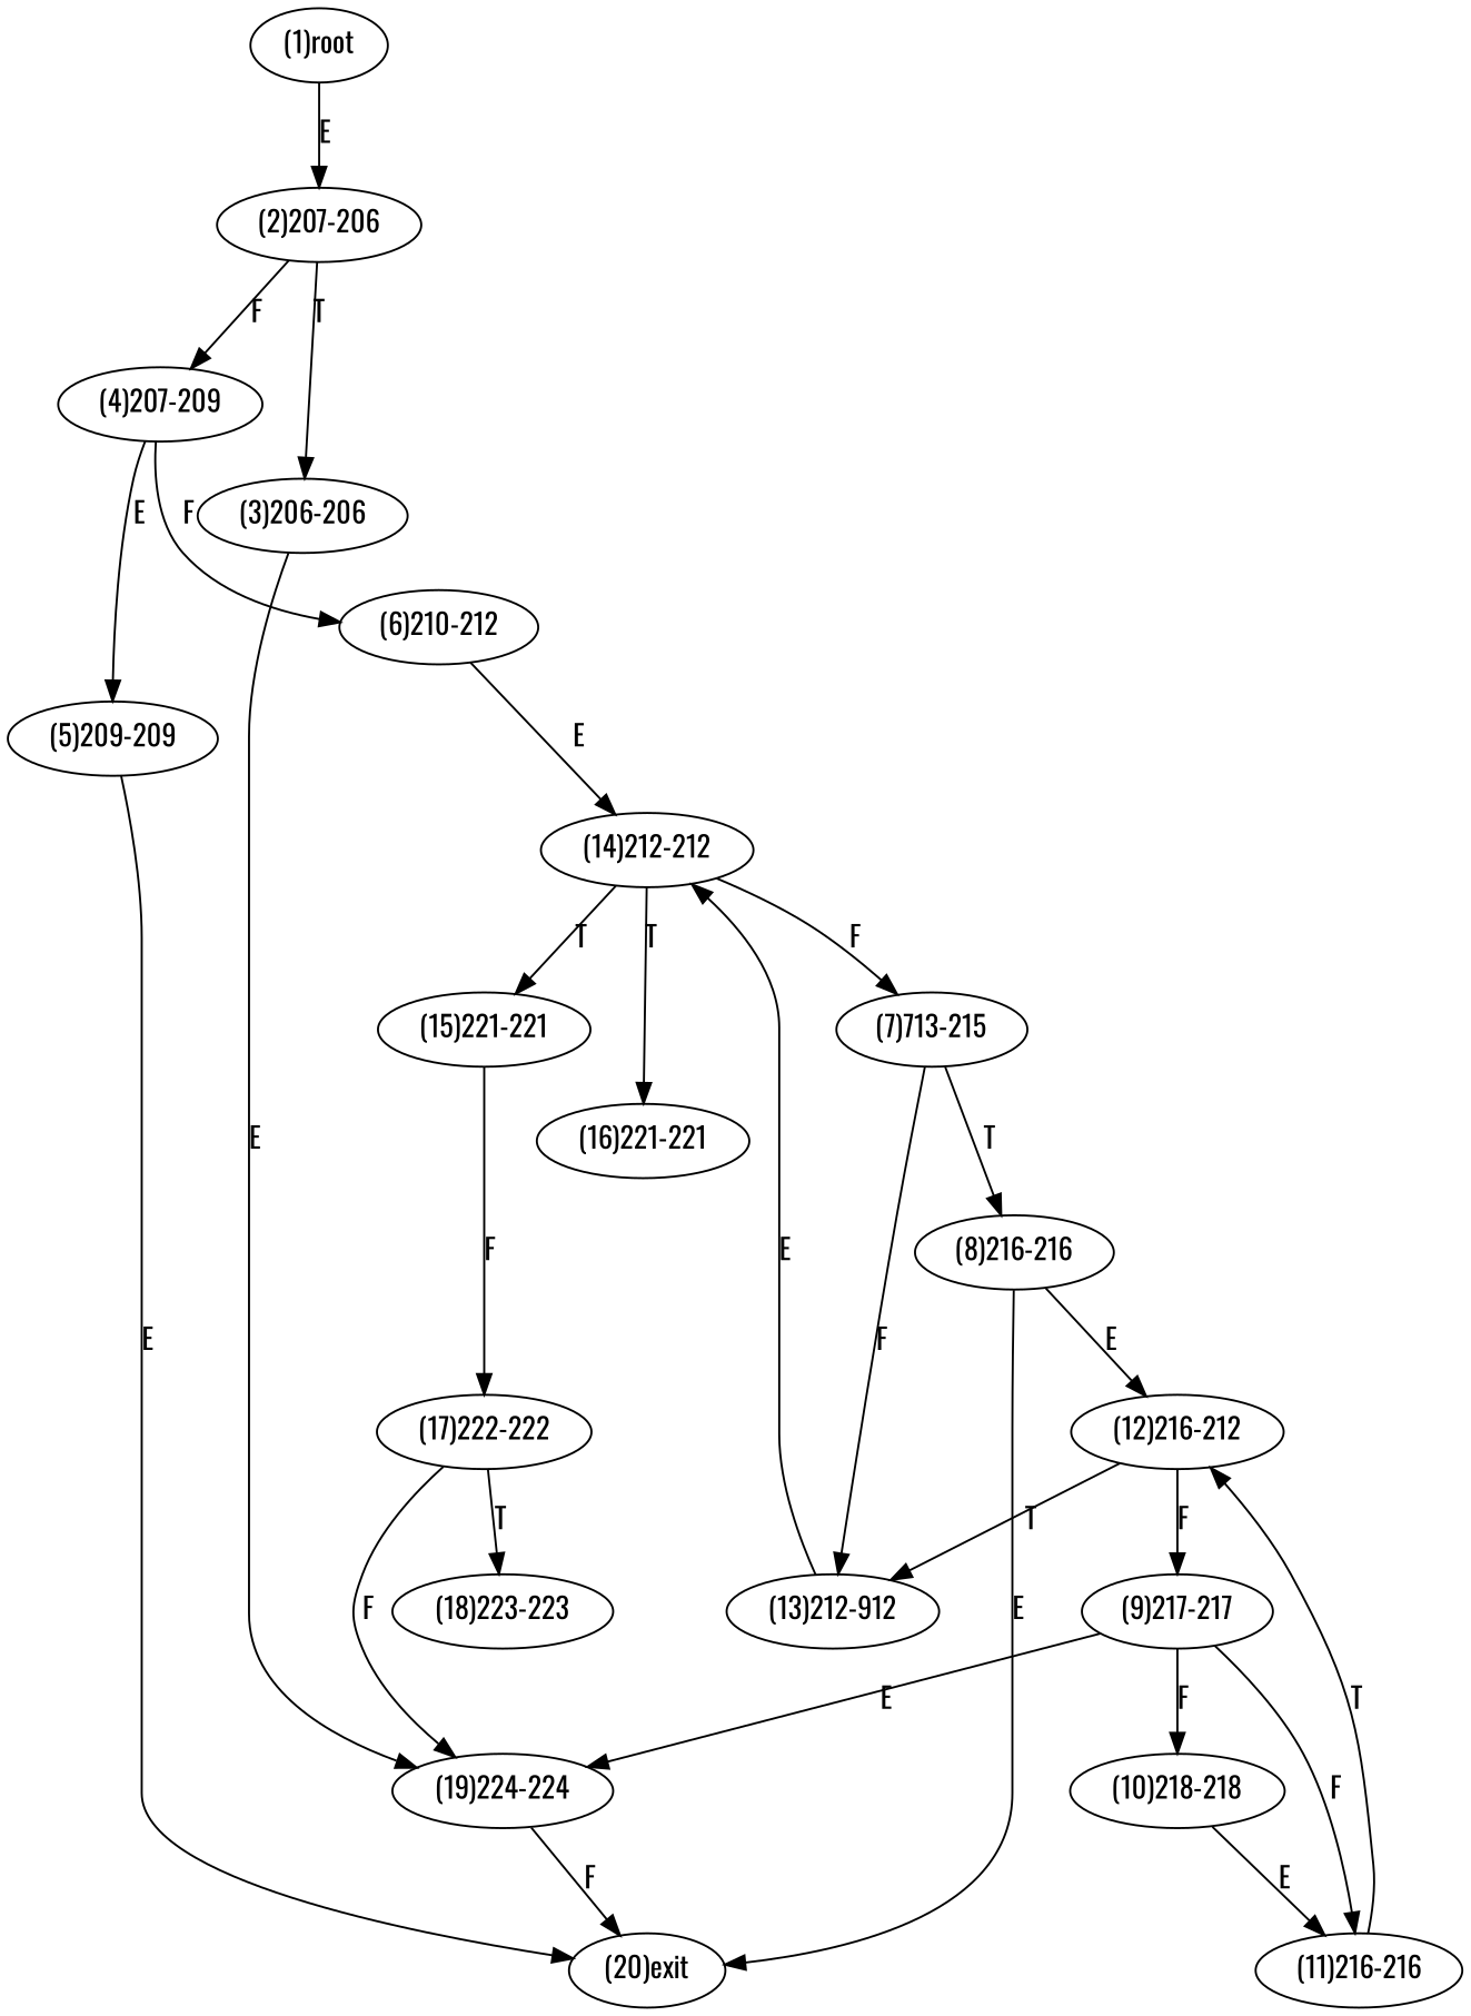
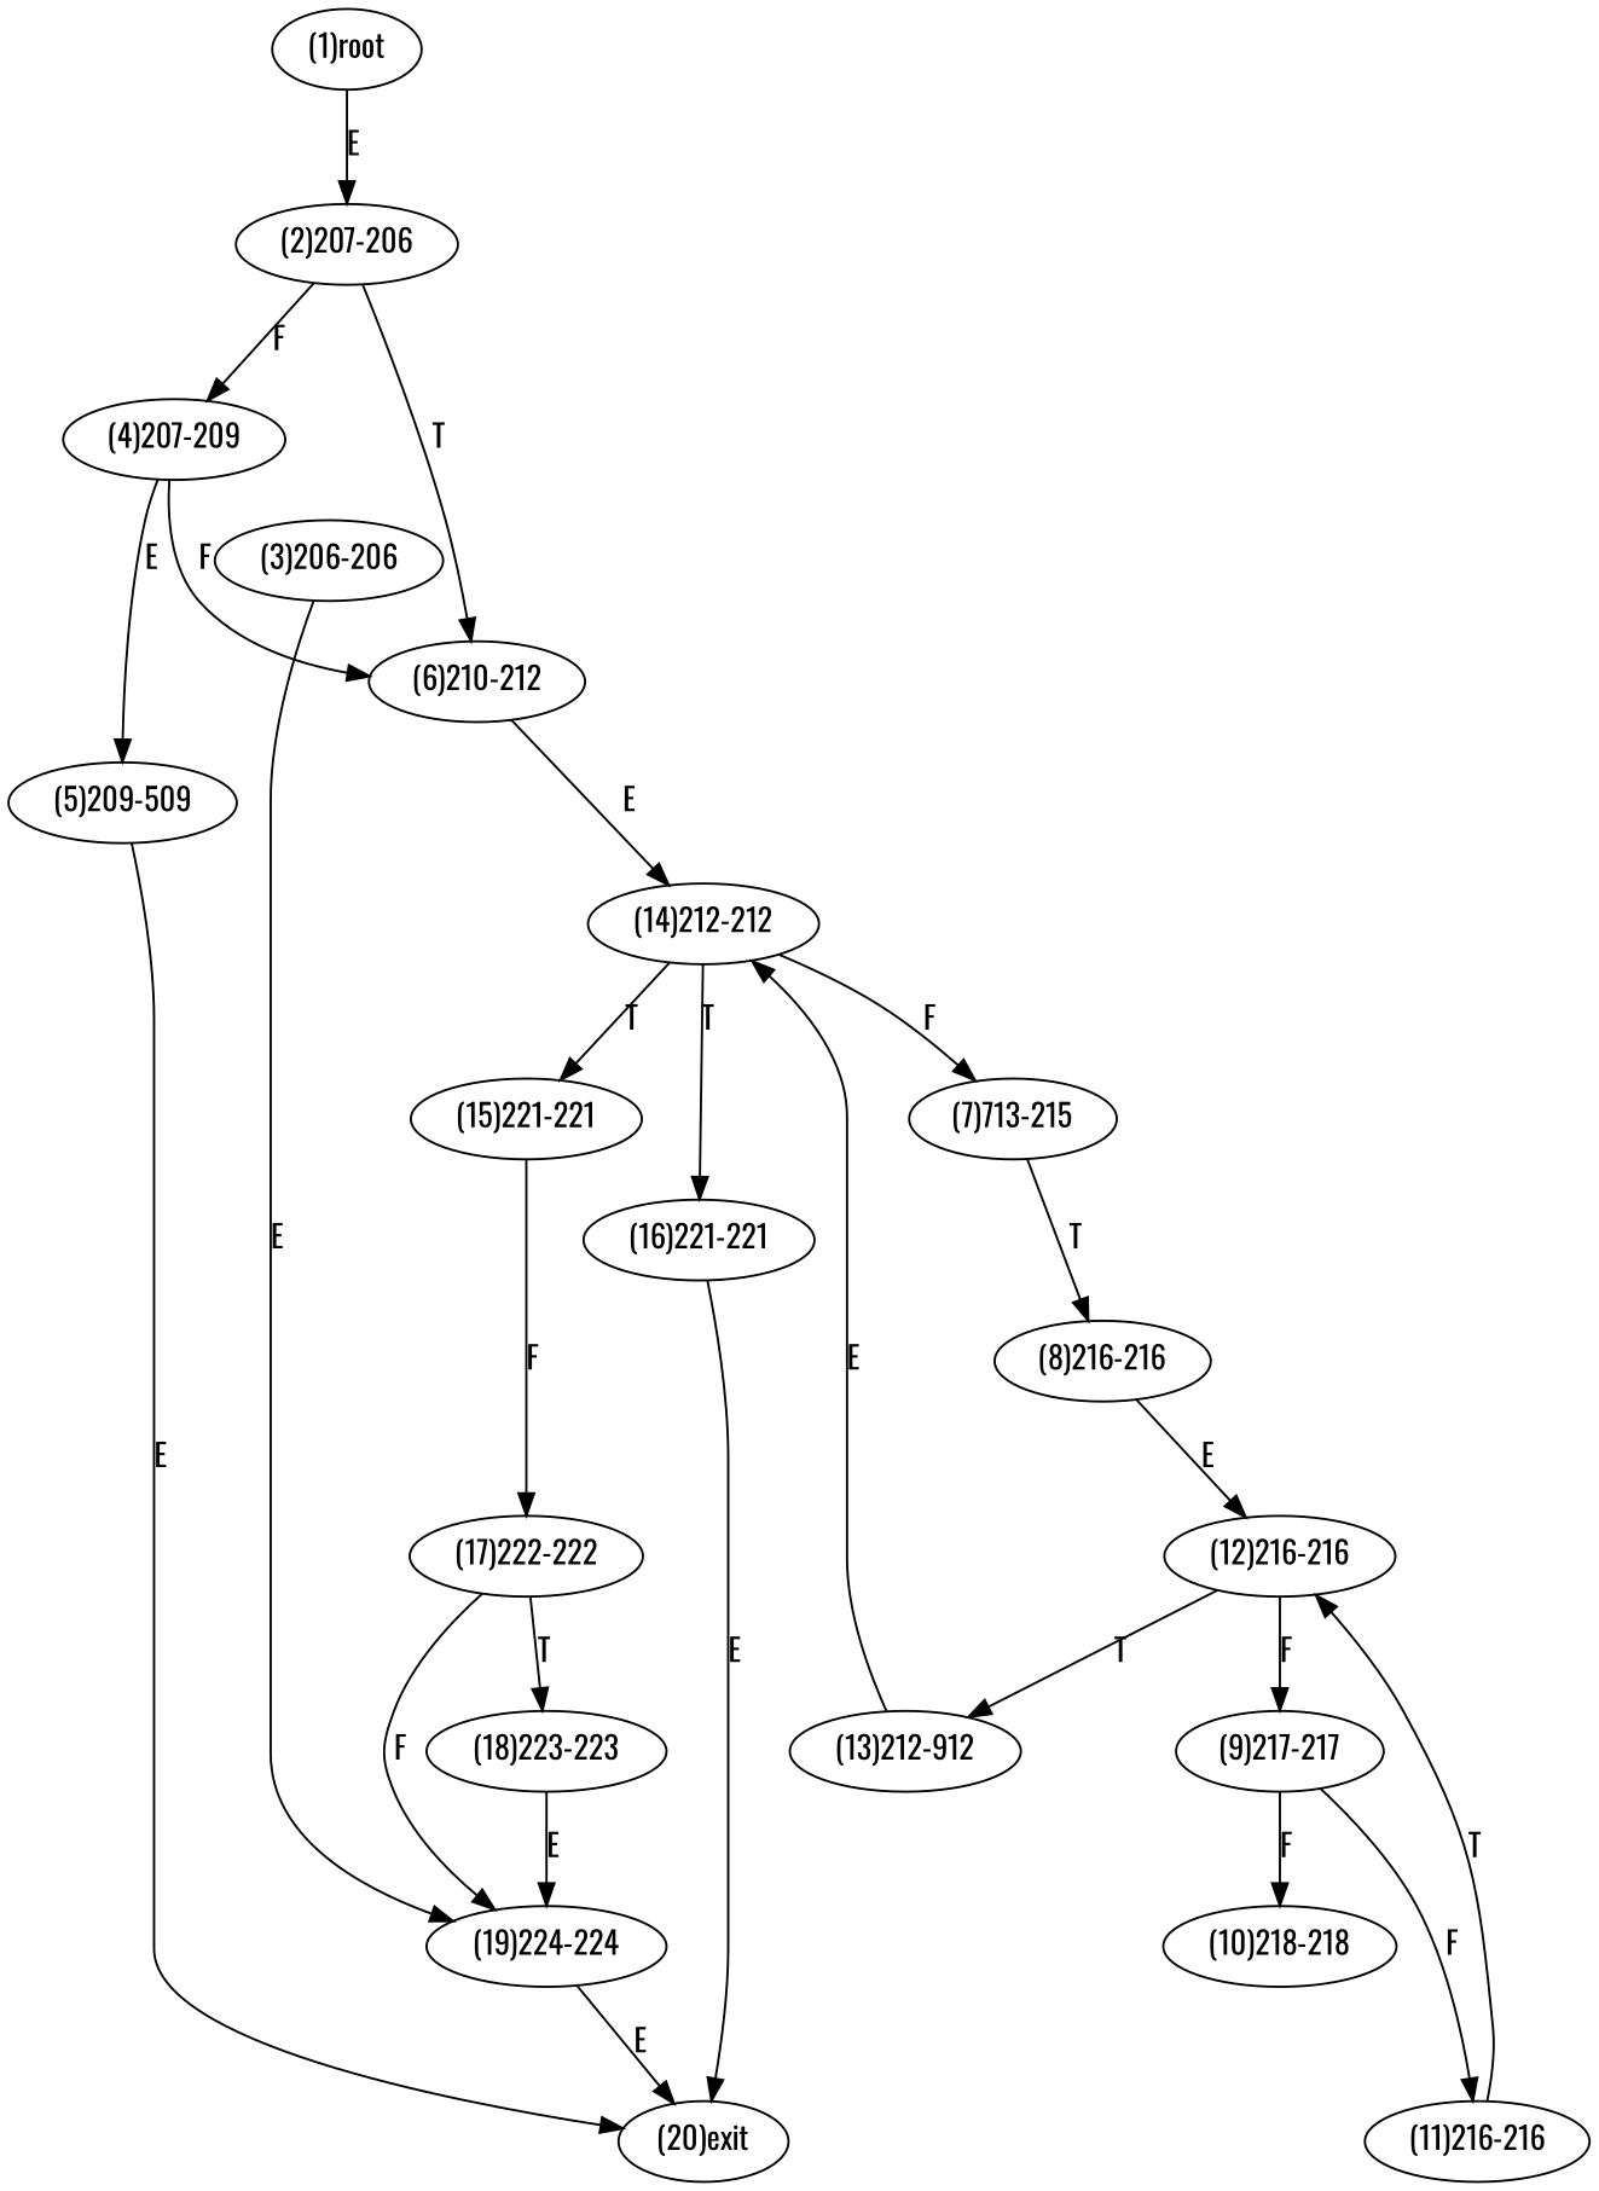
  digraph {
    fontname=Oswald
    node [fontname=Oswald]
    edge [fontname=Oswald]
    n1 [label="(1)root"]
    n2 [label="(2)207-206"]
    n3 [label="(3)206-206"]
    n4 [label="(4)207-209"]
    n5 [label="(19)224-224"]
-   n6 [label="(5)209-209"]
+   n6 [label="(5)209-509"]
    n7 [label="(6)210-212"]
    n8 [label="(20)exit"]
    n9 [label="(14)212-212"]
    n10 [label="(7)713-215"]
    n11 [label="(15)221-221"]
    n12 [label="(16)221-221"]
    n13 [label="(8)216-216"]
    n14 [label="(13)212-912"]
-   n15 [label="(12)216-212"]
+   n15 [label="(12)216-216"]
    n16 [label="(9)217-217"]
    n17 [label="(10)218-218"]
    n18 [label="(11)216-216"]
    n19 [label="(17)222-222"]
    n20 [label="(18)223-223"]
    n1 -> n2 [label=E]
-   n2 -> n3 [label=T]
+   n2 -> n7 [label=T]
    n2 -> n4 [label=F]
    n3 -> n5 [label=E]
    n4 -> n6 [label=E]
    n4 -> n7 [label=F]
-   n5 -> n8 [label=F]
+   n5 -> n8 [label=E]
    n6 -> n8 [label=E]
    n7 -> n9 [label=E]
    n9 -> n10 [label=F]
    n9 -> n11 [label=T]
    n9 -> n12 [label=T]
    n10 -> n13 [label=T]
-   n10 -> n14 [label=F]
    n11 -> n19 [label=F]
-   n13 -> n8 [label=E]
+   n12 -> n8 [label=E]
    n13 -> n15 [label=E]
    n14 -> n9 [label=E]
    n15 -> n14 [label=T]
    n15 -> n16 [label=F]
    n16 -> n17 [label=F]
    n16 -> n18 [label=F]
-   n17 -> n18 [label=E]
    n18 -> n15 [label=T]
    n19 -> n5 [label=F]
    n19 -> n20 [label=T]
-   n16 -> n5 [label=E]
+   n20 -> n5 [label=E]
  }
